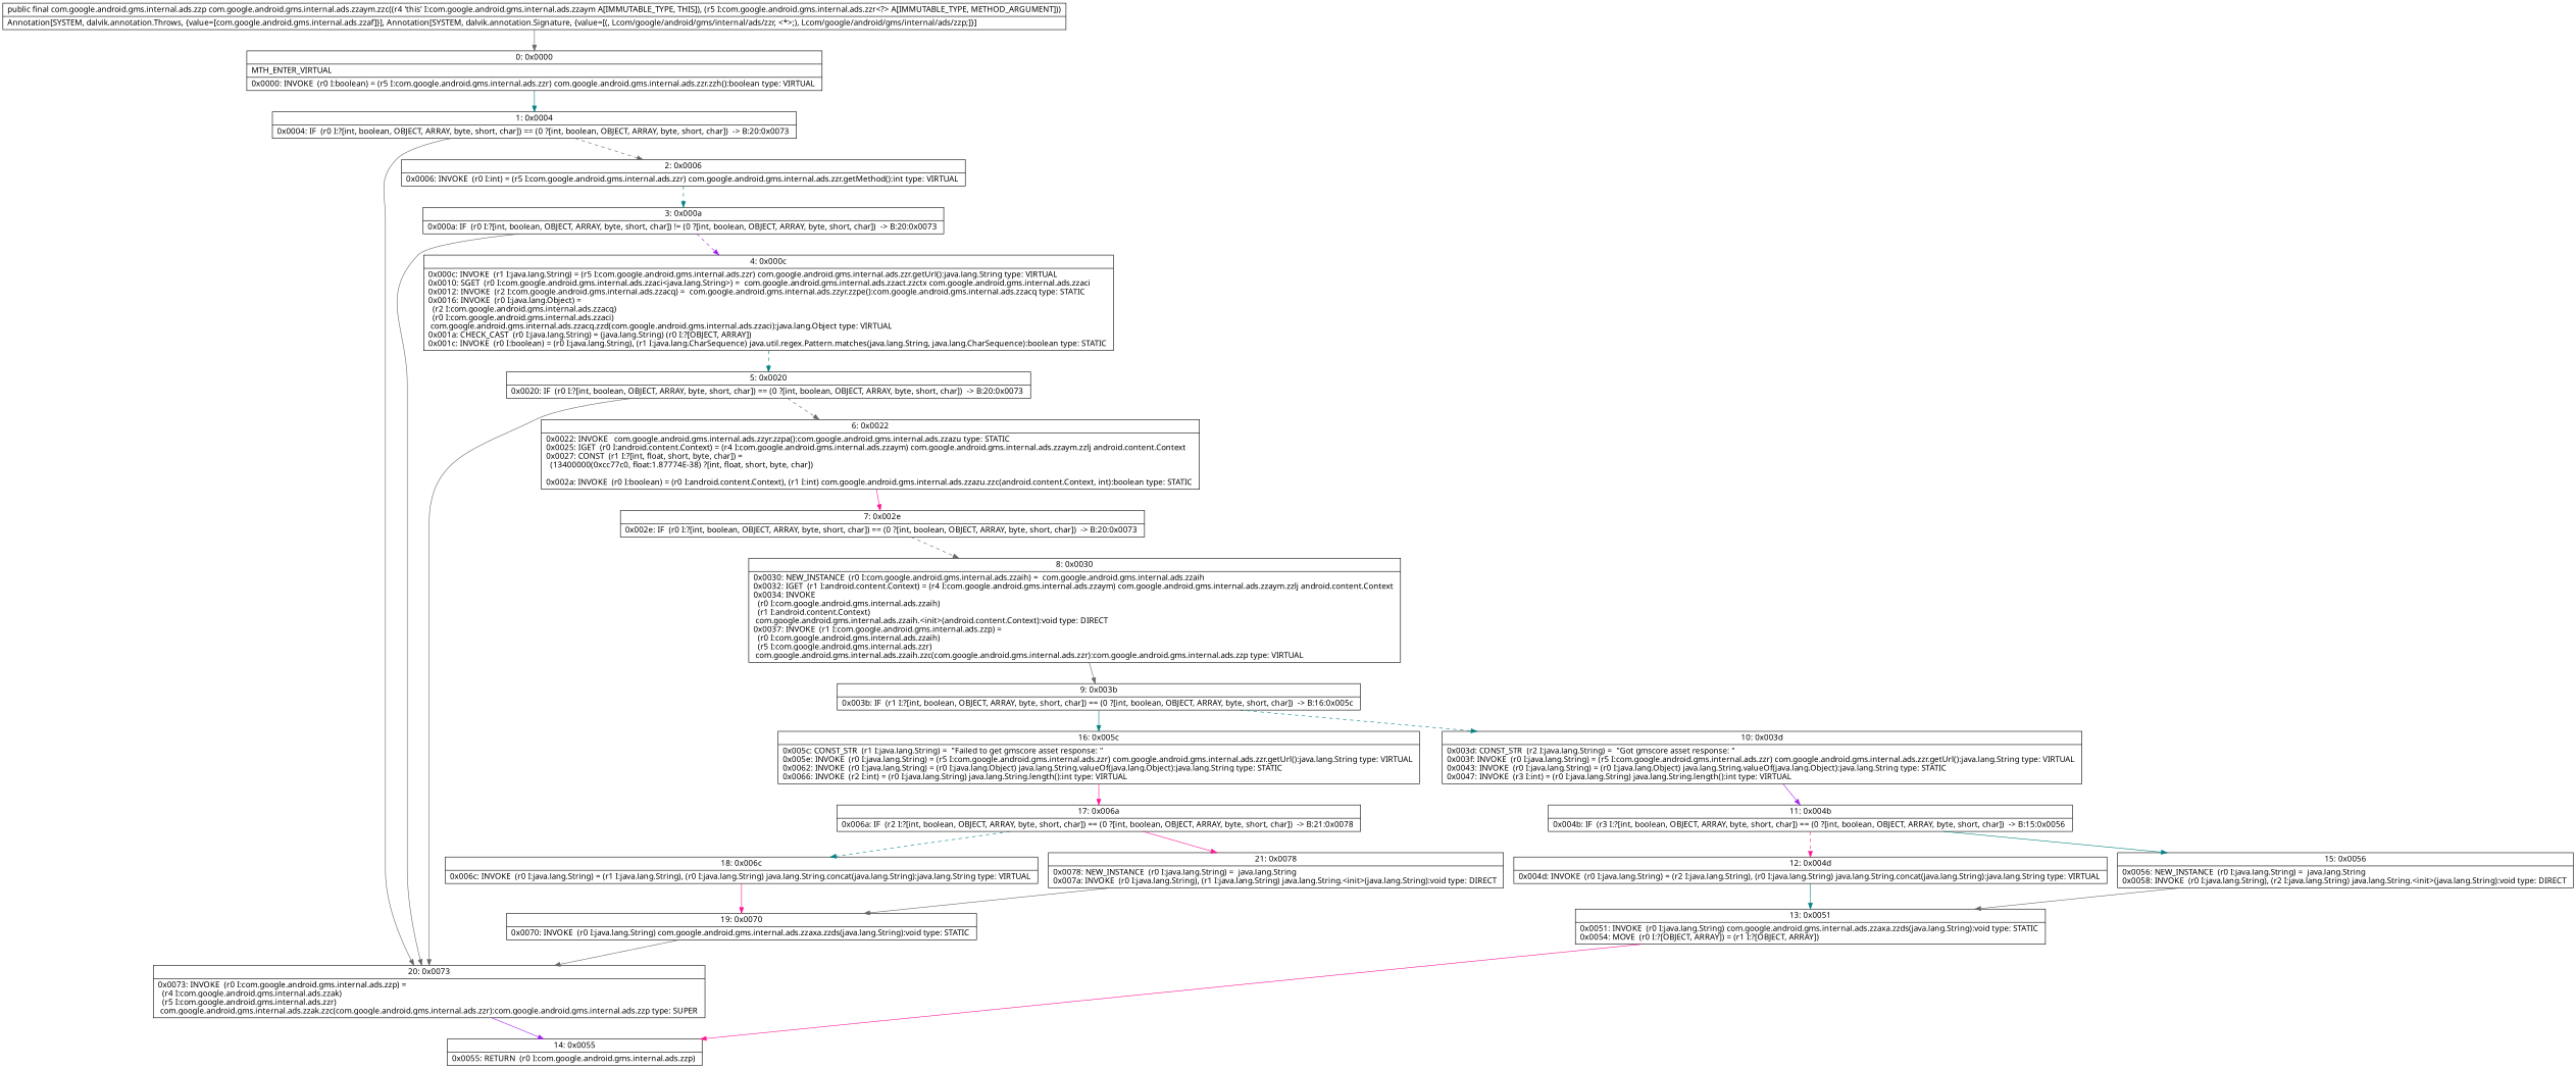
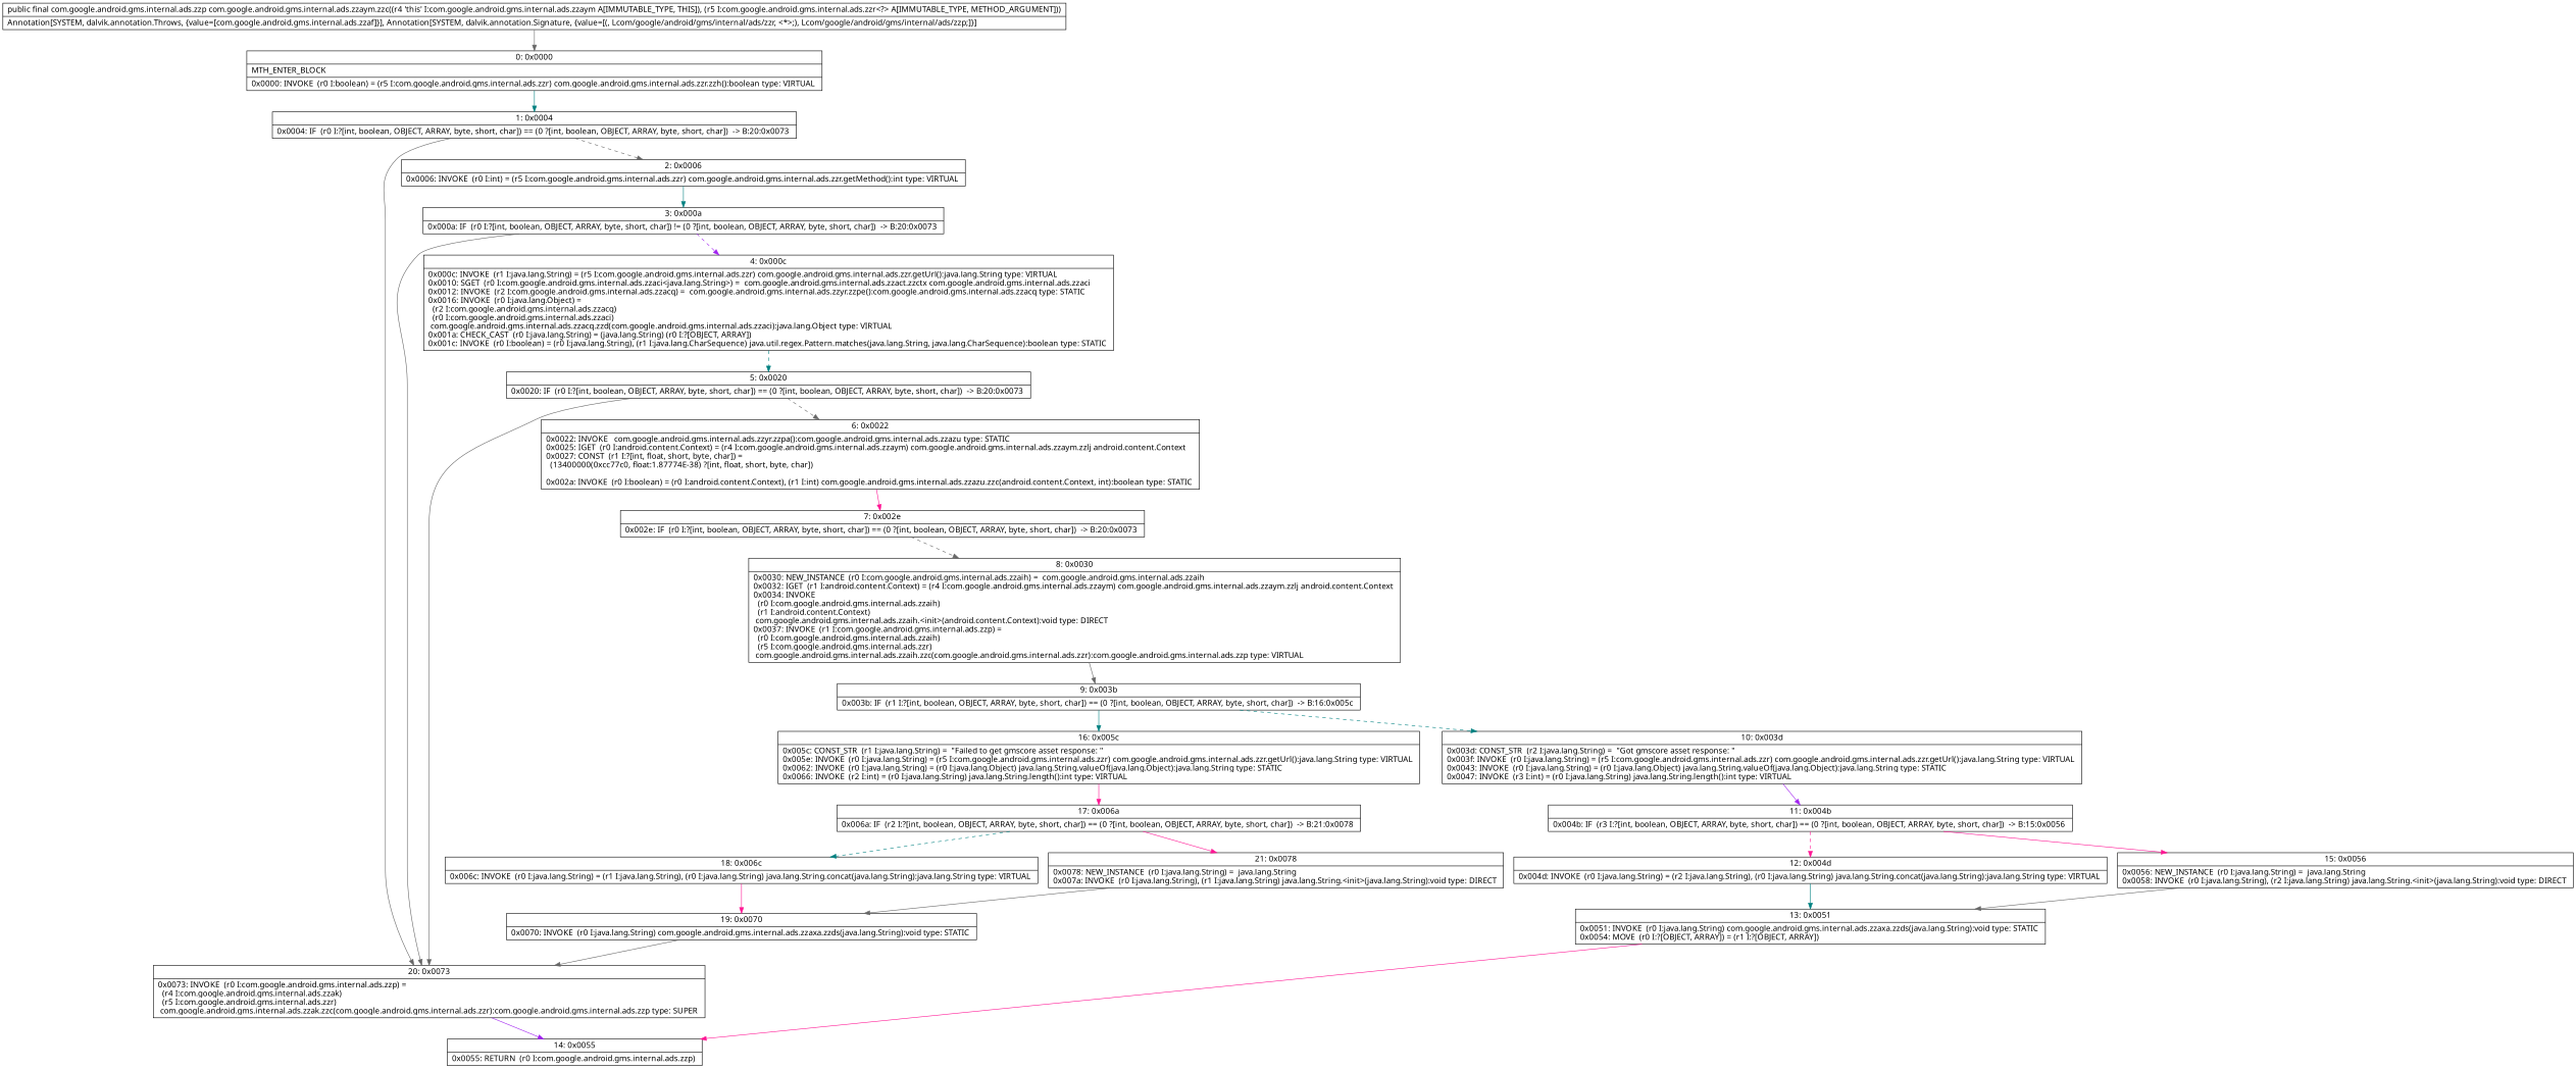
  digraph {
    fontname="Noto Sans"
    node [fontname="Noto Sans" shape=record]
    edge [color=gray40 fontname="Noto Sans"]
-   n1 [label="{0\:\ 0x0000|MTH_ENTER_VIRTUAL\l|0x0000: INVOKE  (r0 I:boolean) = (r5 I:com.google.android.gms.internal.ads.zzr) com.google.android.gms.internal.ads.zzr.zzh():boolean type: VIRTUAL \l}"]
+   n1 [label="{0\:\ 0x0000|MTH_ENTER_BLOCK\l|0x0000: INVOKE  (r0 I:boolean) = (r5 I:com.google.android.gms.internal.ads.zzr) com.google.android.gms.internal.ads.zzr.zzh():boolean type: VIRTUAL \l}"]
    n2 [label="{1\:\ 0x0004|0x0004: IF  (r0 I:?[int, boolean, OBJECT, ARRAY, byte, short, char]) == (0 ?[int, boolean, OBJECT, ARRAY, byte, short, char])  \-\> B:20:0x0073 \l}"]
    n3 [label="{2\:\ 0x0006|0x0006: INVOKE  (r0 I:int) = (r5 I:com.google.android.gms.internal.ads.zzr) com.google.android.gms.internal.ads.zzr.getMethod():int type: VIRTUAL \l}"]
    n4 [label="{20\:\ 0x0073|0x0073: INVOKE  (r0 I:com.google.android.gms.internal.ads.zzp) = \l  (r4 I:com.google.android.gms.internal.ads.zzak)\l  (r5 I:com.google.android.gms.internal.ads.zzr)\l com.google.android.gms.internal.ads.zzak.zzc(com.google.android.gms.internal.ads.zzr):com.google.android.gms.internal.ads.zzp type: SUPER \l}"]
    n5 [label="{3\:\ 0x000a|0x000a: IF  (r0 I:?[int, boolean, OBJECT, ARRAY, byte, short, char]) != (0 ?[int, boolean, OBJECT, ARRAY, byte, short, char])  \-\> B:20:0x0073 \l}"]
    n6 [label="{14\:\ 0x0055|0x0055: RETURN  (r0 I:com.google.android.gms.internal.ads.zzp) \l}"]
    n7 [label="{4\:\ 0x000c|0x000c: INVOKE  (r1 I:java.lang.String) = (r5 I:com.google.android.gms.internal.ads.zzr) com.google.android.gms.internal.ads.zzr.getUrl():java.lang.String type: VIRTUAL \l0x0010: SGET  (r0 I:com.google.android.gms.internal.ads.zzaci\<java.lang.String\>) =  com.google.android.gms.internal.ads.zzact.zzctx com.google.android.gms.internal.ads.zzaci \l0x0012: INVOKE  (r2 I:com.google.android.gms.internal.ads.zzacq) =  com.google.android.gms.internal.ads.zzyr.zzpe():com.google.android.gms.internal.ads.zzacq type: STATIC \l0x0016: INVOKE  (r0 I:java.lang.Object) = \l  (r2 I:com.google.android.gms.internal.ads.zzacq)\l  (r0 I:com.google.android.gms.internal.ads.zzaci)\l com.google.android.gms.internal.ads.zzacq.zzd(com.google.android.gms.internal.ads.zzaci):java.lang.Object type: VIRTUAL \l0x001a: CHECK_CAST  (r0 I:java.lang.String) = (java.lang.String) (r0 I:?[OBJECT, ARRAY]) \l0x001c: INVOKE  (r0 I:boolean) = (r0 I:java.lang.String), (r1 I:java.lang.CharSequence) java.util.regex.Pattern.matches(java.lang.String, java.lang.CharSequence):boolean type: STATIC \l}"]
    n8 [label="{5\:\ 0x0020|0x0020: IF  (r0 I:?[int, boolean, OBJECT, ARRAY, byte, short, char]) == (0 ?[int, boolean, OBJECT, ARRAY, byte, short, char])  \-\> B:20:0x0073 \l}"]
    n9 [label="{6\:\ 0x0022|0x0022: INVOKE   com.google.android.gms.internal.ads.zzyr.zzpa():com.google.android.gms.internal.ads.zzazu type: STATIC \l0x0025: IGET  (r0 I:android.content.Context) = (r4 I:com.google.android.gms.internal.ads.zzaym) com.google.android.gms.internal.ads.zzaym.zzlj android.content.Context \l0x0027: CONST  (r1 I:?[int, float, short, byte, char]) = \l  (13400000(0xcc77c0, float:1.87774E\-38) ?[int, float, short, byte, char])\l \l0x002a: INVOKE  (r0 I:boolean) = (r0 I:android.content.Context), (r1 I:int) com.google.android.gms.internal.ads.zzazu.zzc(android.content.Context, int):boolean type: STATIC \l}"]
    n10 [label="{7\:\ 0x002e|0x002e: IF  (r0 I:?[int, boolean, OBJECT, ARRAY, byte, short, char]) == (0 ?[int, boolean, OBJECT, ARRAY, byte, short, char])  \-\> B:20:0x0073 \l}"]
    n11 [label="{8\:\ 0x0030|0x0030: NEW_INSTANCE  (r0 I:com.google.android.gms.internal.ads.zzaih) =  com.google.android.gms.internal.ads.zzaih \l0x0032: IGET  (r1 I:android.content.Context) = (r4 I:com.google.android.gms.internal.ads.zzaym) com.google.android.gms.internal.ads.zzaym.zzlj android.content.Context \l0x0034: INVOKE  \l  (r0 I:com.google.android.gms.internal.ads.zzaih)\l  (r1 I:android.content.Context)\l com.google.android.gms.internal.ads.zzaih.\<init\>(android.content.Context):void type: DIRECT \l0x0037: INVOKE  (r1 I:com.google.android.gms.internal.ads.zzp) = \l  (r0 I:com.google.android.gms.internal.ads.zzaih)\l  (r5 I:com.google.android.gms.internal.ads.zzr)\l com.google.android.gms.internal.ads.zzaih.zzc(com.google.android.gms.internal.ads.zzr):com.google.android.gms.internal.ads.zzp type: VIRTUAL \l}"]
    n12 [label="{9\:\ 0x003b|0x003b: IF  (r1 I:?[int, boolean, OBJECT, ARRAY, byte, short, char]) == (0 ?[int, boolean, OBJECT, ARRAY, byte, short, char])  \-\> B:16:0x005c \l}"]
    n13 [label="{10\:\ 0x003d|0x003d: CONST_STR  (r2 I:java.lang.String) =  \"Got gmscore asset response: \" \l0x003f: INVOKE  (r0 I:java.lang.String) = (r5 I:com.google.android.gms.internal.ads.zzr) com.google.android.gms.internal.ads.zzr.getUrl():java.lang.String type: VIRTUAL \l0x0043: INVOKE  (r0 I:java.lang.String) = (r0 I:java.lang.Object) java.lang.String.valueOf(java.lang.Object):java.lang.String type: STATIC \l0x0047: INVOKE  (r3 I:int) = (r0 I:java.lang.String) java.lang.String.length():int type: VIRTUAL \l}"]
    n14 [label="{16\:\ 0x005c|0x005c: CONST_STR  (r1 I:java.lang.String) =  \"Failed to get gmscore asset response: \" \l0x005e: INVOKE  (r0 I:java.lang.String) = (r5 I:com.google.android.gms.internal.ads.zzr) com.google.android.gms.internal.ads.zzr.getUrl():java.lang.String type: VIRTUAL \l0x0062: INVOKE  (r0 I:java.lang.String) = (r0 I:java.lang.Object) java.lang.String.valueOf(java.lang.Object):java.lang.String type: STATIC \l0x0066: INVOKE  (r2 I:int) = (r0 I:java.lang.String) java.lang.String.length():int type: VIRTUAL \l}"]
    n15 [label="{11\:\ 0x004b|0x004b: IF  (r3 I:?[int, boolean, OBJECT, ARRAY, byte, short, char]) == (0 ?[int, boolean, OBJECT, ARRAY, byte, short, char])  \-\> B:15:0x0056 \l}"]
    n16 [label="{17\:\ 0x006a|0x006a: IF  (r2 I:?[int, boolean, OBJECT, ARRAY, byte, short, char]) == (0 ?[int, boolean, OBJECT, ARRAY, byte, short, char])  \-\> B:21:0x0078 \l}"]
    n17 [label="{12\:\ 0x004d|0x004d: INVOKE  (r0 I:java.lang.String) = (r2 I:java.lang.String), (r0 I:java.lang.String) java.lang.String.concat(java.lang.String):java.lang.String type: VIRTUAL \l}"]
    n18 [label="{15\:\ 0x0056|0x0056: NEW_INSTANCE  (r0 I:java.lang.String) =  java.lang.String \l0x0058: INVOKE  (r0 I:java.lang.String), (r2 I:java.lang.String) java.lang.String.\<init\>(java.lang.String):void type: DIRECT \l}"]
    n19 [label="{13\:\ 0x0051|0x0051: INVOKE  (r0 I:java.lang.String) com.google.android.gms.internal.ads.zzaxa.zzds(java.lang.String):void type: STATIC \l0x0054: MOVE  (r0 I:?[OBJECT, ARRAY]) = (r1 I:?[OBJECT, ARRAY]) \l}"]
    n20 [label="{18\:\ 0x006c|0x006c: INVOKE  (r0 I:java.lang.String) = (r1 I:java.lang.String), (r0 I:java.lang.String) java.lang.String.concat(java.lang.String):java.lang.String type: VIRTUAL \l}"]
    n21 [label="{21\:\ 0x0078|0x0078: NEW_INSTANCE  (r0 I:java.lang.String) =  java.lang.String \l0x007a: INVOKE  (r0 I:java.lang.String), (r1 I:java.lang.String) java.lang.String.\<init\>(java.lang.String):void type: DIRECT \l}"]
    n22 [label="{19\:\ 0x0070|0x0070: INVOKE  (r0 I:java.lang.String) com.google.android.gms.internal.ads.zzaxa.zzds(java.lang.String):void type: STATIC \l}"]
    n23 [label="{public final com.google.android.gms.internal.ads.zzp com.google.android.gms.internal.ads.zzaym.zzc((r4 'this' I:com.google.android.gms.internal.ads.zzaym A[IMMUTABLE_TYPE, THIS]), (r5 I:com.google.android.gms.internal.ads.zzr\<?\> A[IMMUTABLE_TYPE, METHOD_ARGUMENT]))  | Annotation[SYSTEM, dalvik.annotation.Throws, \{value=[com.google.android.gms.internal.ads.zzaf]\}], Annotation[SYSTEM, dalvik.annotation.Signature, \{value=[(, Lcom\/google\/android\/gms\/internal\/ads\/zzr, \<*\>;), Lcom\/google\/android\/gms\/internal\/ads\/zzp;]\}]\l}"]
    n1 -> n2 [color=teal]
    n2 -> n3 [style=dashed]
    n2 -> n4
-   n3 -> n5 [color=teal style=dashed]
+   n3 -> n5 [color=teal]
    n4 -> n6 [color=purple]
    n5 -> n4
    n5 -> n7 [color=purple style=dashed]
    n7 -> n8 [color=teal style=dashed]
    n8 -> n4
    n8 -> n9 [style=dashed]
    n9 -> n10 [color=deeppink]
    n10 -> n11 [style=dashed]
    n11 -> n12
    n12 -> n13 [color=teal style=dashed]
    n12 -> n14 [color=teal]
    n13 -> n15 [color=purple]
    n14 -> n16 [color=deeppink]
    n15 -> n17 [color=deeppink style=dashed]
-   n15 -> n18 [color=teal]
+   n15 -> n18 [color=deeppink]
    n16 -> n20 [color=teal style=dashed]
    n16 -> n21 [color=deeppink]
    n17 -> n19 [color=teal]
    n18 -> n19
    n19 -> n6 [color=deeppink]
    n20 -> n22 [color=deeppink]
    n21 -> n22
    n22 -> n4
    n23 -> n1
  }
